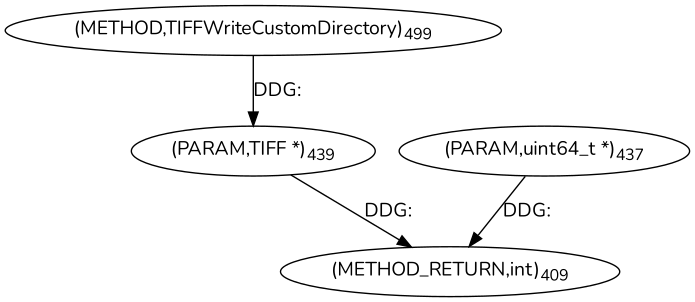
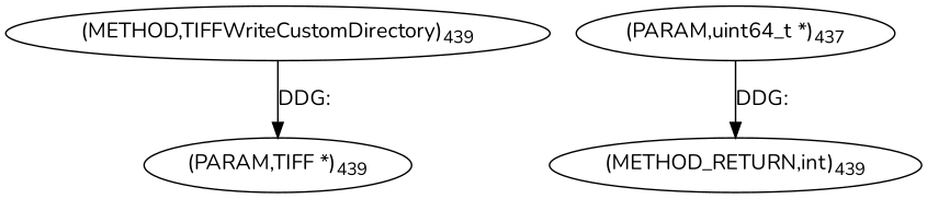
  digraph {
    fontname=Nunito
    node [fontname=Nunito]
    edge [fontname=Nunito]
-   n1 [label=<(METHOD,TIFFWriteCustomDirectory)<SUB>499</SUB>>]
+   n1 [label=<(METHOD,TIFFWriteCustomDirectory)<SUB>439</SUB>>]
    n2 [label=<(PARAM,TIFF *)<SUB>439</SUB>>]
-   n3 [label=<(METHOD_RETURN,int)<SUB>409</SUB>>]
+   n3 [label=<(METHOD_RETURN,int)<SUB>439</SUB>>]
    n4 [label=<(PARAM,uint64_t *)<SUB>437</SUB>>]
    n1 -> n2 [label="DDG: "]
-   n2 -> n3 [label="DDG: "]
    n4 -> n3 [label="DDG: "]
  }
